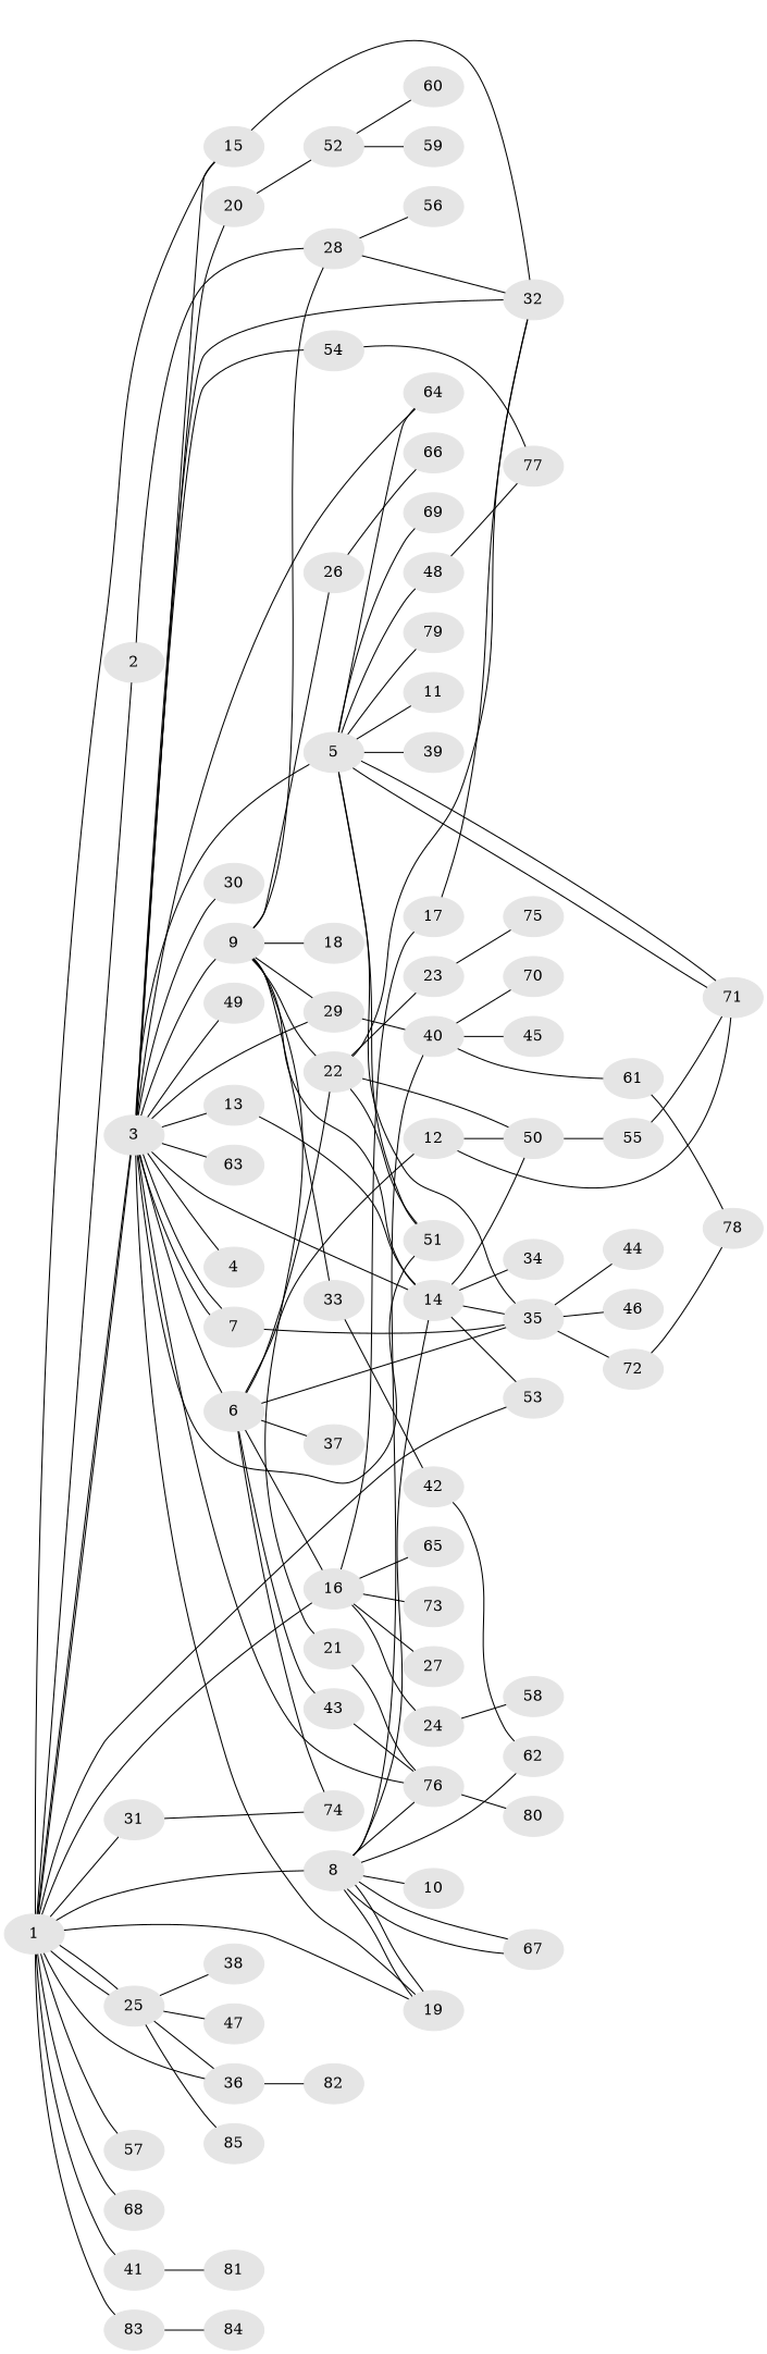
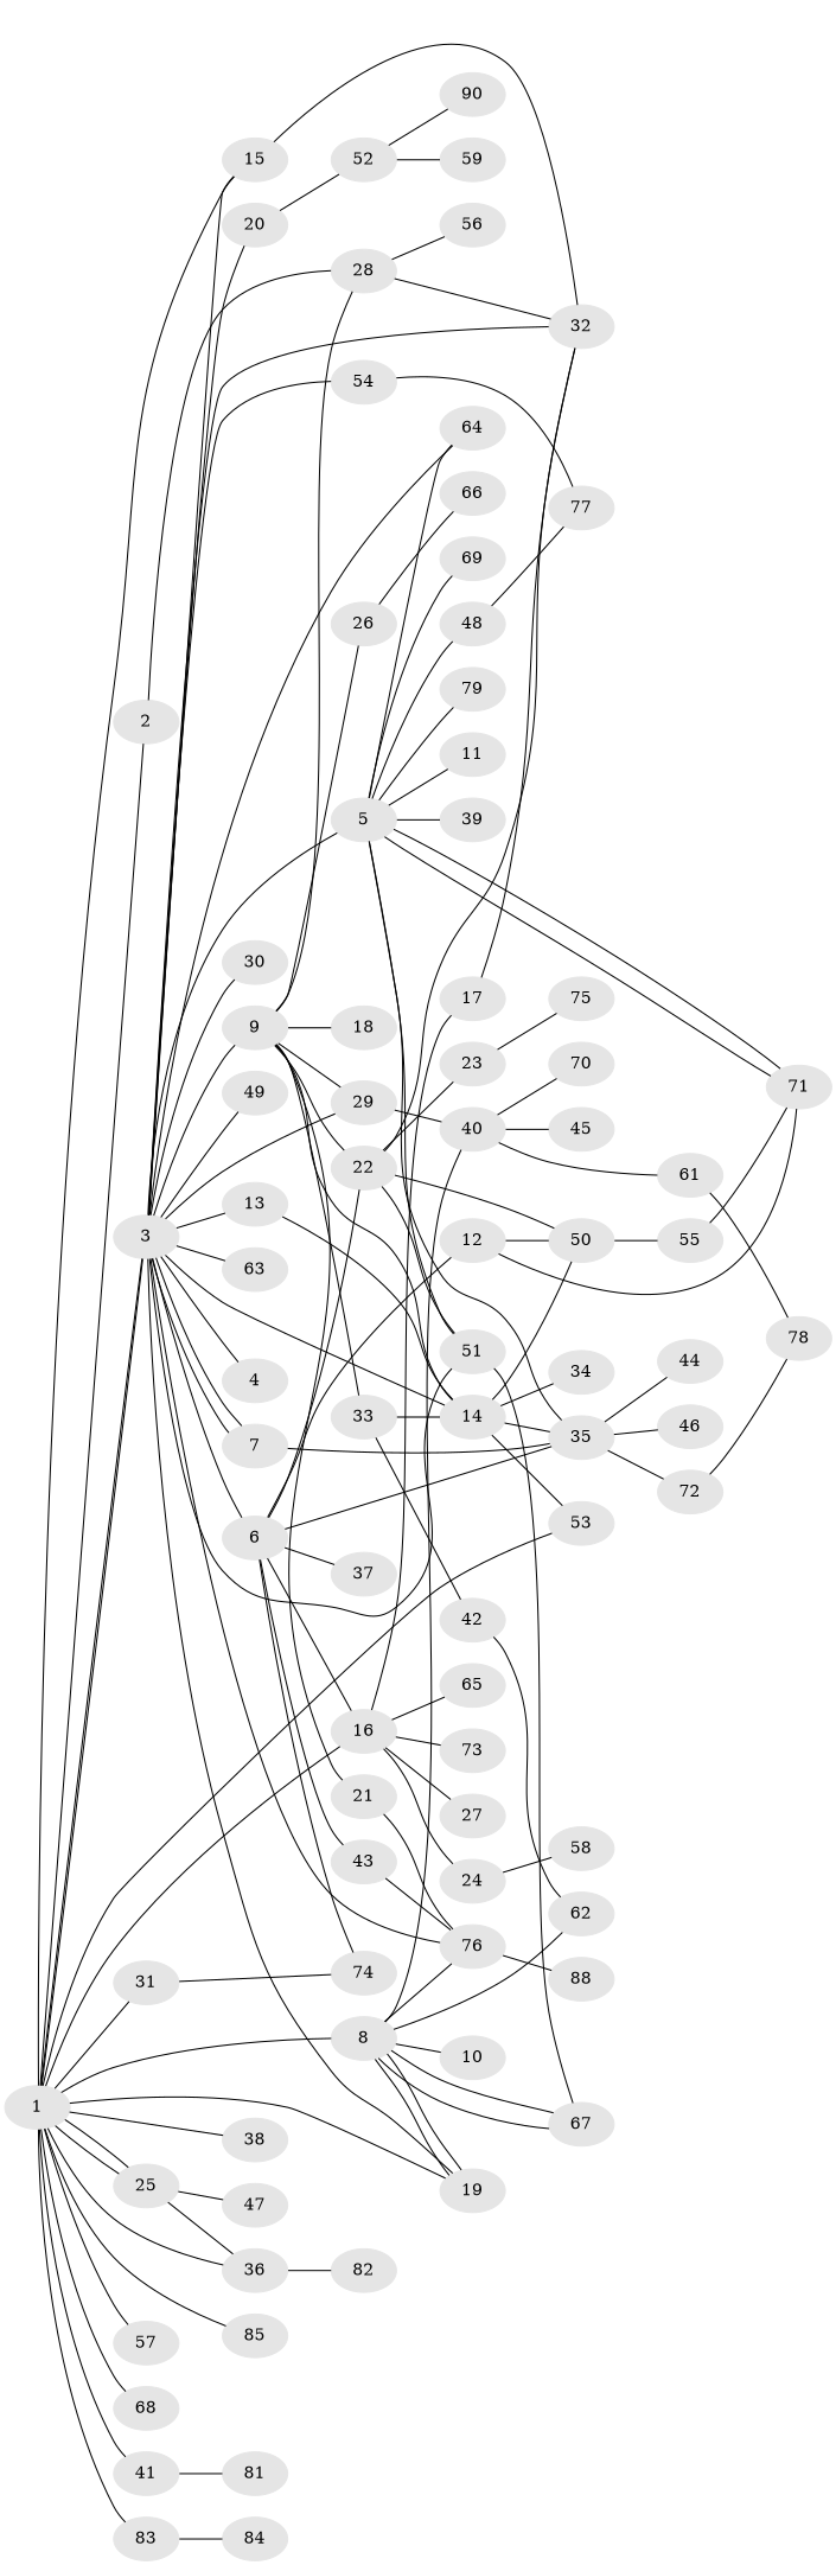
  graph {
    rankdir=LR
    node [color=gray90 style=filled]
    1
    2
    3
    8
    15
    16
    19
    25
    31
    36
    38
    41
    53
    57
    68
    83
    85
    28
    4
    5
    6
    7
    9
    13
    14
    20
    29
    30
    32
    49
    51
    54
    63
    64
    76
    10
    40
    62
    67
    17
    24
    27
    65
    73
    47
    74
    82
    81
    84
    56
    11
    35
    39
    48
    69
    71
    79
    12
    22
    37
    43
    18
    21
    26
    33
    50
    34
    52
    77
-   80
+   80 [label=88]
    44
    46
    72
    23
    45
    61
    70
    66
    42
    55
    58
    59
-   60
+   60 [label=90]
    75
    78
    1 -- 2
    1 -- 3
    1 -- 3
    1 -- 8
    1 -- 15
    1 -- 16
    1 -- 19
    1 -- 25
    1 -- 25
    1 -- 31
    1 -- 36
-   25 -- 38
+   1 -- 38
    1 -- 41
    1 -- 53
    1 -- 57
    1 -- 68
    1 -- 83
-   25 -- 85
+   1 -- 85
    2 -- 28
    3 -- 15
    3 -- 19
    3 -- 4
    3 -- 5
    3 -- 6
    3 -- 7
    3 -- 7
    3 -- 9
    3 -- 13
    3 -- 14
    3 -- 20
    3 -- 29
    3 -- 30
    3 -- 32
    3 -- 49
    3 -- 51
    3 -- 54
    3 -- 63
    3 -- 64
    3 -- 76
    8 -- 19
    8 -- 19
-   8 -- 14
+   33 -- 14
    8 -- 76
    8 -- 10
    8 -- 40
    8 -- 62
    8 -- 67
    8 -- 67
    15 -- 32
    16 -- 17
    16 -- 24
    16 -- 27
    16 -- 65
    16 -- 73
    25 -- 36
    25 -- 47
    31 -- 74
    36 -- 82
    41 -- 81
    83 -- 84
    28 -- 32
    28 -- 56
    5 -- 51
    5 -- 64
    5 -- 11
    5 -- 35
    5 -- 39
    5 -- 48
    5 -- 69
    5 -- 71
    5 -- 71
    5 -- 79
    6 -- 16
    6 -- 74
    6 -- 35
    6 -- 12
    6 -- 22
    6 -- 37
    6 -- 43
    7 -- 35
    9 -- 28
    9 -- 14
    9 -- 29
    9 -- 22
    9 -- 18
    9 -- 21
    9 -- 26
    9 -- 33
    13 -- 14
    14 -- 53
    14 -- 35
    14 -- 50
    14 -- 34
    20 -- 52
    29 -- 40
+   51 -- 67
    54 -- 77
    76 -- 80
    40 -- 45
    40 -- 61
    40 -- 70
    17 -- 32
    24 -- 58
    35 -- 44
    35 -- 46
    35 -- 72
    48 -- 77
    12 -- 71
    12 -- 50
    22 -- 32
    22 -- 51
    22 -- 50
    22 -- 23
    43 -- 76
    21 -- 76
    26 -- 66
    33 -- 42
    50 -- 55
    52 -- 59
    52 -- 60
    72 -- 78
    23 -- 75
    61 -- 78
    42 -- 62
    55 -- 71
  }
